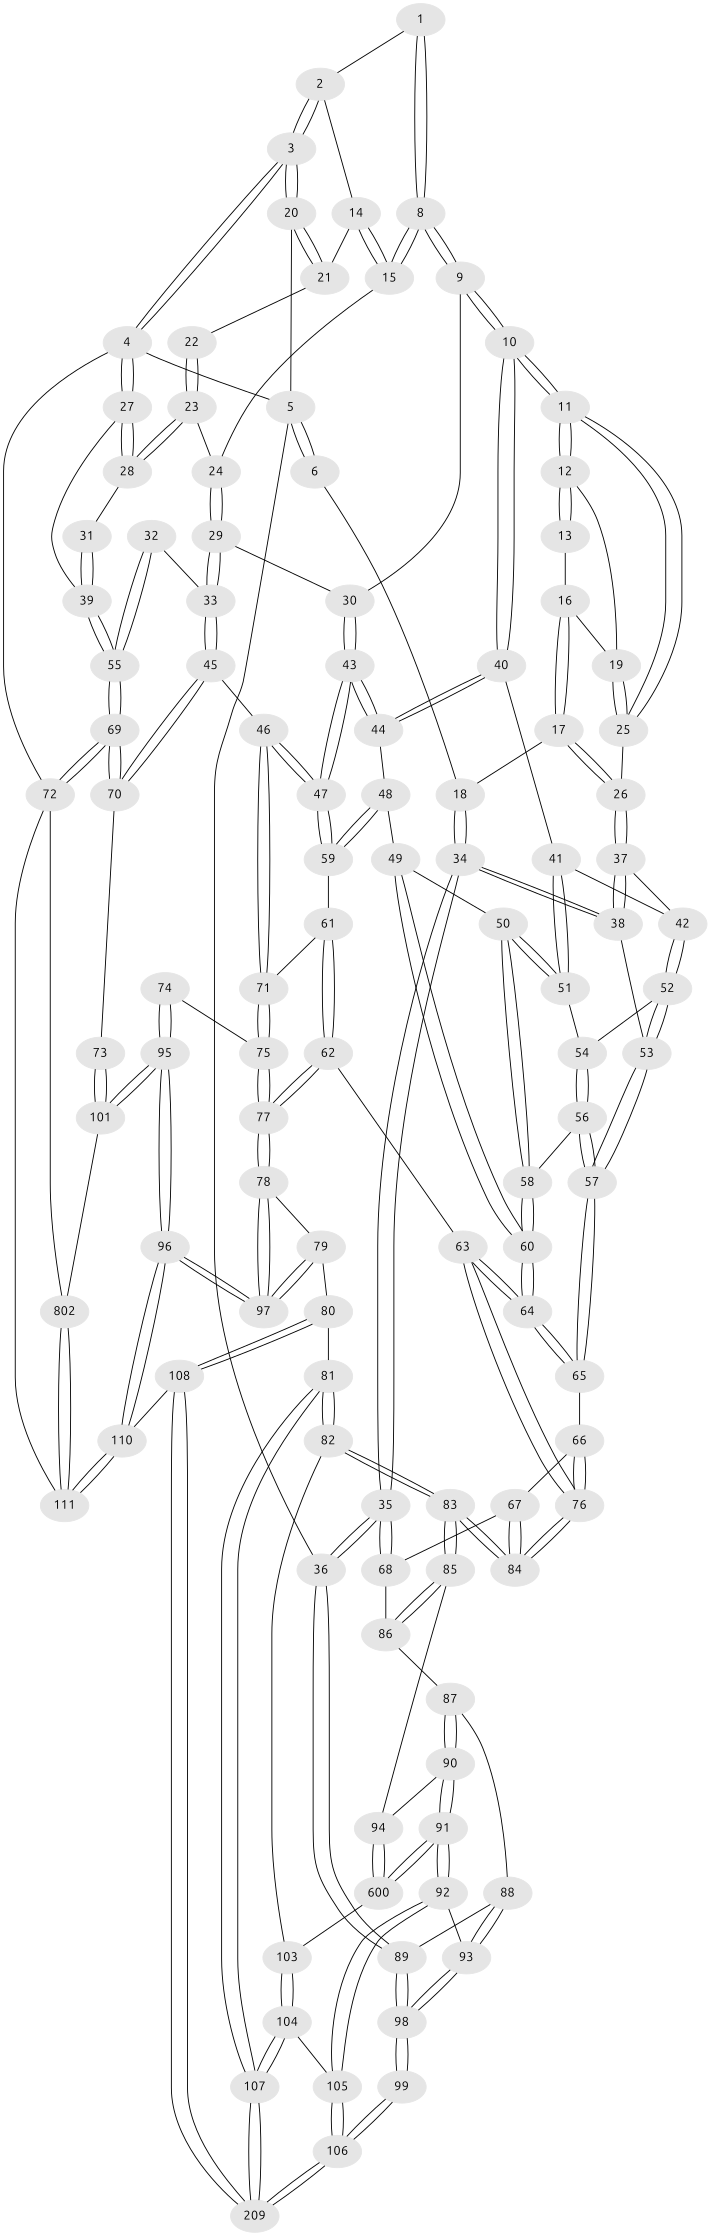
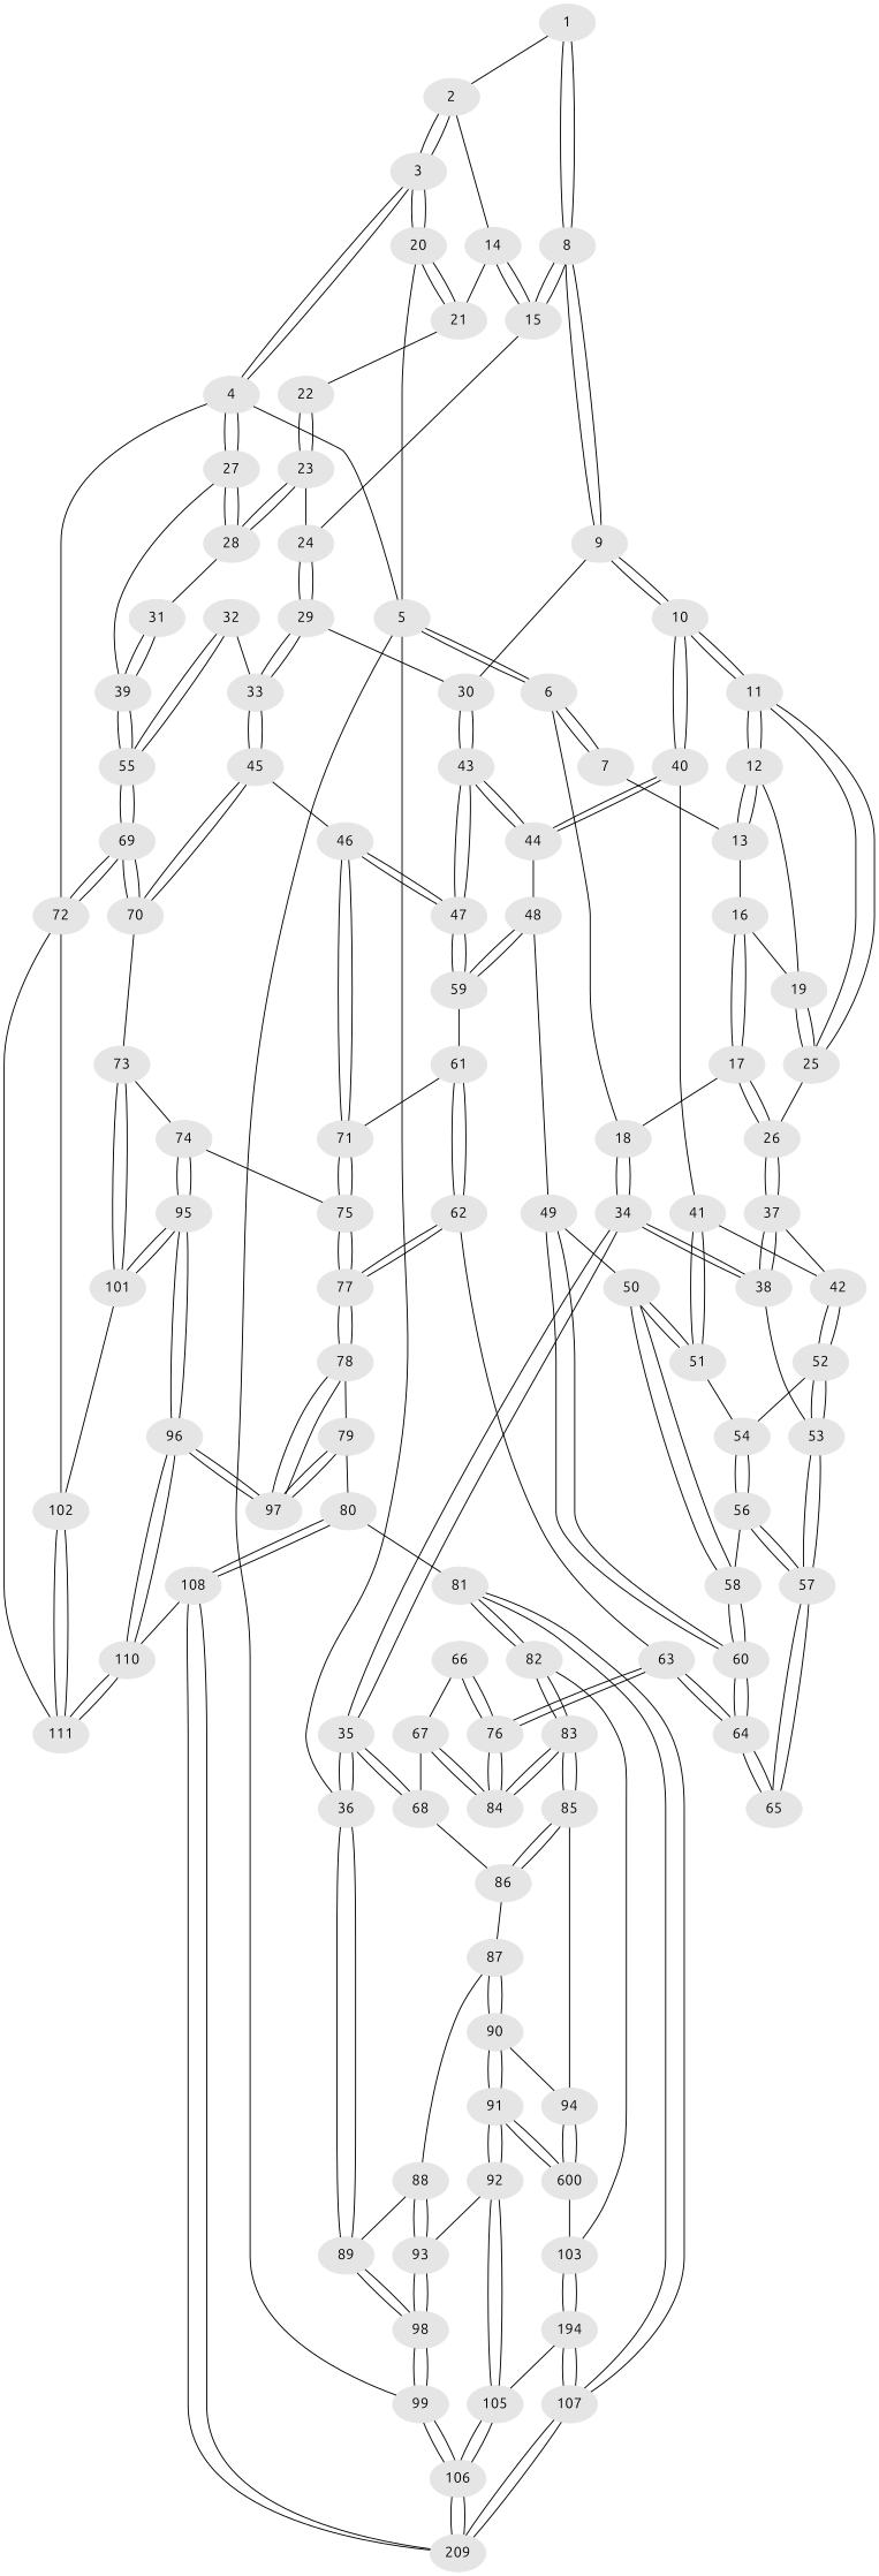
  graph {
    fontname=Ubuntu
    node [color=gray90 fontname=Ubuntu style=filled]
    edge [fontname=Ubuntu]
    1
    2
    8
    3
    14
    9
    15
    4
    20
    21
    5
    27
    72
    6
    36
    99
    28
    39
-   102 [label=802]
+   102
    111
+   7
    18
    89
    106
    13
    34
    16
    10
    30
    24
    11
    40
    43
    12
    25
    41
    44
    19
    26
    17
    22
    29
    37
    35
    38
    23
    31
    33
    42
    55
    45
    47
    32
    69
    46
    70
    68
    53
    86
    98
    52
    57
    51
    48
    54
    59
    49
    71
    73
    75
    61
    50
    60
    58
    64
    56
    65
    66
    62
    63
    77
    76
    78
    84
    67
    87
    74
    101
    95
    96
    79
    97
    80
    81
    108
    82
    107
    110
    n99 [label=209]
    83
    103
    85
-   104
+   104 [label=194]
    94
    n105 [label=600]
    88
    90
    93
    91
    92
    105
    1 -- 2
    1 -- 8
    1 -- 8
    2 -- 3
    2 -- 3
    2 -- 14
    8 -- 9
    8 -- 9
    8 -- 15
    8 -- 15
    3 -- 4
    3 -- 4
    3 -- 20
    3 -- 20
    14 -- 15
    14 -- 15
    14 -- 21
    9 -- 10
    9 -- 10
    9 -- 30
    15 -- 24
    4 -- 5
    4 -- 27
    4 -- 27
    4 -- 72
    20 -- 21
    20 -- 21
    20 -- 5
    21 -- 22
    5 -- 6
    5 -- 6
    5 -- 36
+   5 -- 99
    27 -- 28
    27 -- 28
    27 -- 39
    72 -- 102
    72 -- 111
+   6 -- 7
+   6 -- 7
    6 -- 18
    36 -- 89
    36 -- 89
    99 -- 106
    99 -- 106
    28 -- 31
    39 -- 55
    39 -- 55
    102 -- 111
    102 -- 111
+   7 -- 13
    18 -- 34
    18 -- 34
    89 -- 98
    89 -- 98
    106 -- n99
    106 -- n99
    13 -- 16
    34 -- 35
    34 -- 35
    34 -- 38
    34 -- 38
    16 -- 19
    16 -- 17
    16 -- 17
    10 -- 11
    10 -- 11
    10 -- 40
    10 -- 40
    30 -- 43
    30 -- 43
    24 -- 29
    24 -- 29
    11 -- 12
    11 -- 12
    11 -- 25
    11 -- 25
    40 -- 41
    40 -- 44
    40 -- 44
    43 -- 44
    43 -- 44
    43 -- 47
    43 -- 47
    12 -- 13
    12 -- 13
    12 -- 19
    25 -- 26
    41 -- 42
    41 -- 51
    41 -- 51
    44 -- 48
    19 -- 25
    19 -- 25
    26 -- 37
    26 -- 37
    17 -- 18
    17 -- 26
    17 -- 26
    22 -- 23
    22 -- 23
    29 -- 30
    29 -- 33
    29 -- 33
    37 -- 38
    37 -- 38
    37 -- 42
    35 -- 36
    35 -- 36
    35 -- 68
    35 -- 68
    38 -- 53
    23 -- 28
    23 -- 28
    23 -- 24
    31 -- 39
    31 -- 39
    33 -- 45
    33 -- 45
    42 -- 52
    42 -- 52
    55 -- 69
    55 -- 69
    45 -- 46
    45 -- 70
    45 -- 70
    47 -- 59
    47 -- 59
    32 -- 33
    32 -- 55
    32 -- 55
    69 -- 72
    69 -- 72
    69 -- 70
    69 -- 70
    46 -- 47
    46 -- 47
    46 -- 71
    46 -- 71
    70 -- 73
    68 -- 86
    53 -- 57
    53 -- 57
    86 -- 87
    98 -- 99
    98 -- 99
    52 -- 53
    52 -- 53
    52 -- 54
    57 -- 65
    57 -- 65
    51 -- 54
    48 -- 59
    48 -- 59
    48 -- 49
    54 -- 56
    54 -- 56
    59 -- 61
    49 -- 50
    49 -- 60
    49 -- 60
    71 -- 75
    71 -- 75
+   73 -- 74
    73 -- 101
    73 -- 101
    75 -- 77
    75 -- 77
    61 -- 71
    61 -- 62
    61 -- 62
    50 -- 51
    50 -- 51
    50 -- 58
    50 -- 58
    60 -- 64
    60 -- 64
    58 -- 60
    58 -- 60
    64 -- 65
    64 -- 65
    56 -- 57
    56 -- 57
    56 -- 58
-   65 -- 66
    66 -- 76
    66 -- 76
    66 -- 67
    62 -- 63
    62 -- 77
    62 -- 77
    63 -- 64
    63 -- 64
    63 -- 76
    63 -- 76
    77 -- 78
    77 -- 78
    76 -- 84
    76 -- 84
    78 -- 79
    78 -- 97
    78 -- 97
    67 -- 68
    67 -- 84
    67 -- 84
    87 -- 88
    87 -- 90
    87 -- 90
    74 -- 75
    74 -- 95
    74 -- 95
    101 -- 102
    95 -- 101
    95 -- 101
    95 -- 96
    95 -- 96
    96 -- 97
    96 -- 97
    96 -- 110
    96 -- 110
    79 -- 97
    79 -- 97
    79 -- 80
    80 -- 81
    80 -- 108
    80 -- 108
    81 -- 82
    81 -- 82
    81 -- 107
    81 -- 107
    108 -- 110
    108 -- n99
    108 -- n99
    82 -- 83
    82 -- 83
    82 -- 103
    107 -- n99
    107 -- n99
    110 -- 111
    110 -- 111
    83 -- 84
    83 -- 84
    83 -- 85
    83 -- 85
    103 -- 104
    103 -- 104
    85 -- 86
    85 -- 86
    85 -- 94
    104 -- 107
    104 -- 107
    104 -- 105
    94 -- n105
    94 -- n105
    n105 -- 103
    88 -- 89
    88 -- 93
    88 -- 93
    90 -- 94
    90 -- 91
    90 -- 91
    93 -- 98
    93 -- 98
    91 -- n105
    91 -- n105
    91 -- 92
    91 -- 92
    92 -- 93
    92 -- 105
    92 -- 105
    105 -- 106
    105 -- 106
  }
